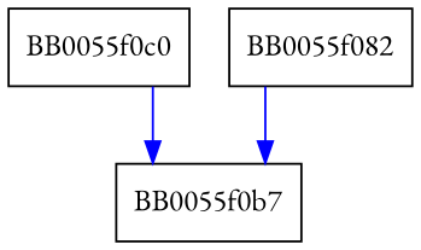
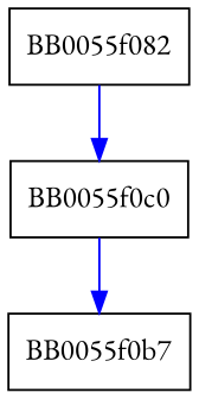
  digraph {
    fontname="EB Garamond"
    splines=ortho
    node [fontname="EB Garamond" shape=box]
    edge [color=blue fontname="EB Garamond"]
    n1 [label=BB0055f0b7]
    BB0055f0c0
    BB0055f082
    BB0055f0c0 -> n1
-   BB0055f082 -> n1
+   BB0055f082 -> BB0055f0c0
  }
